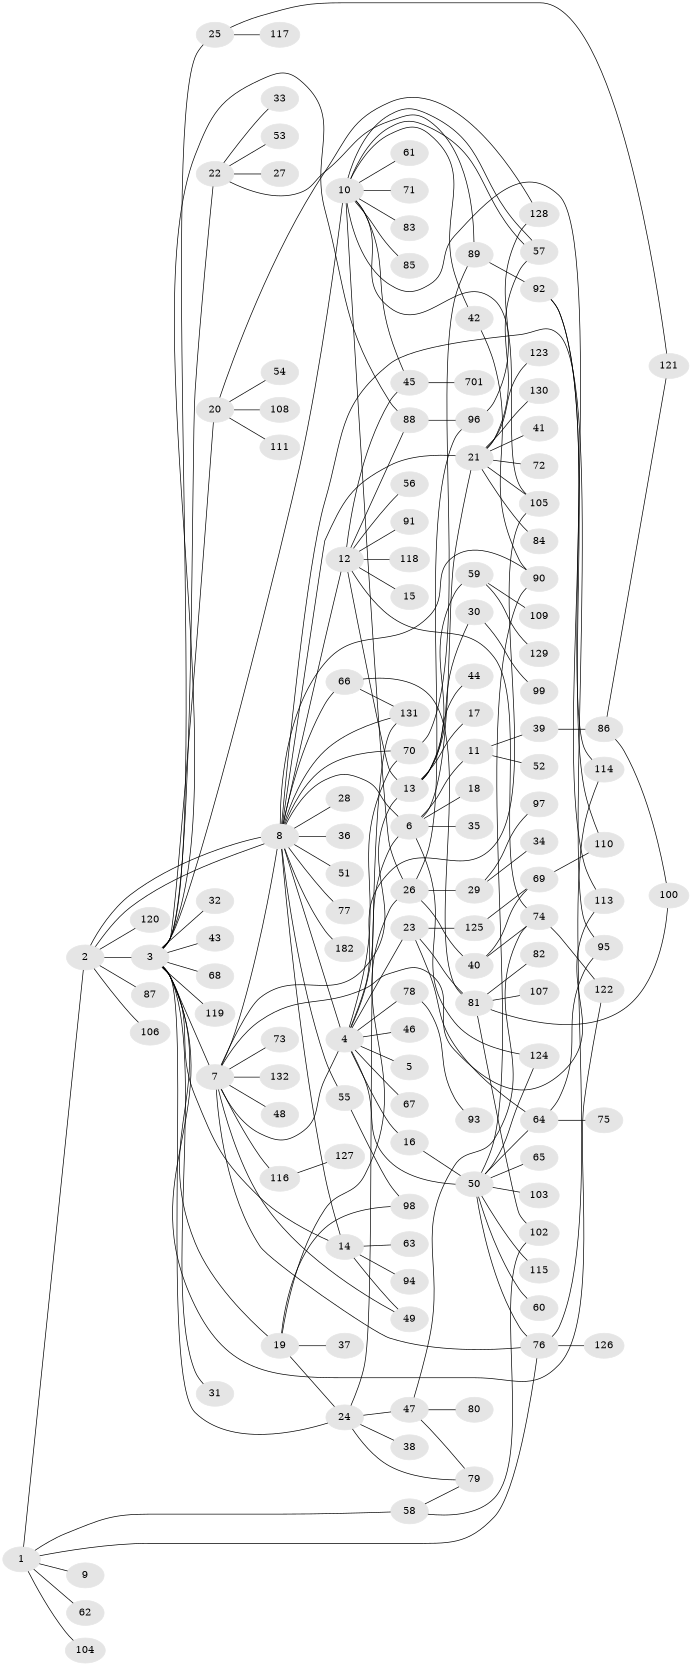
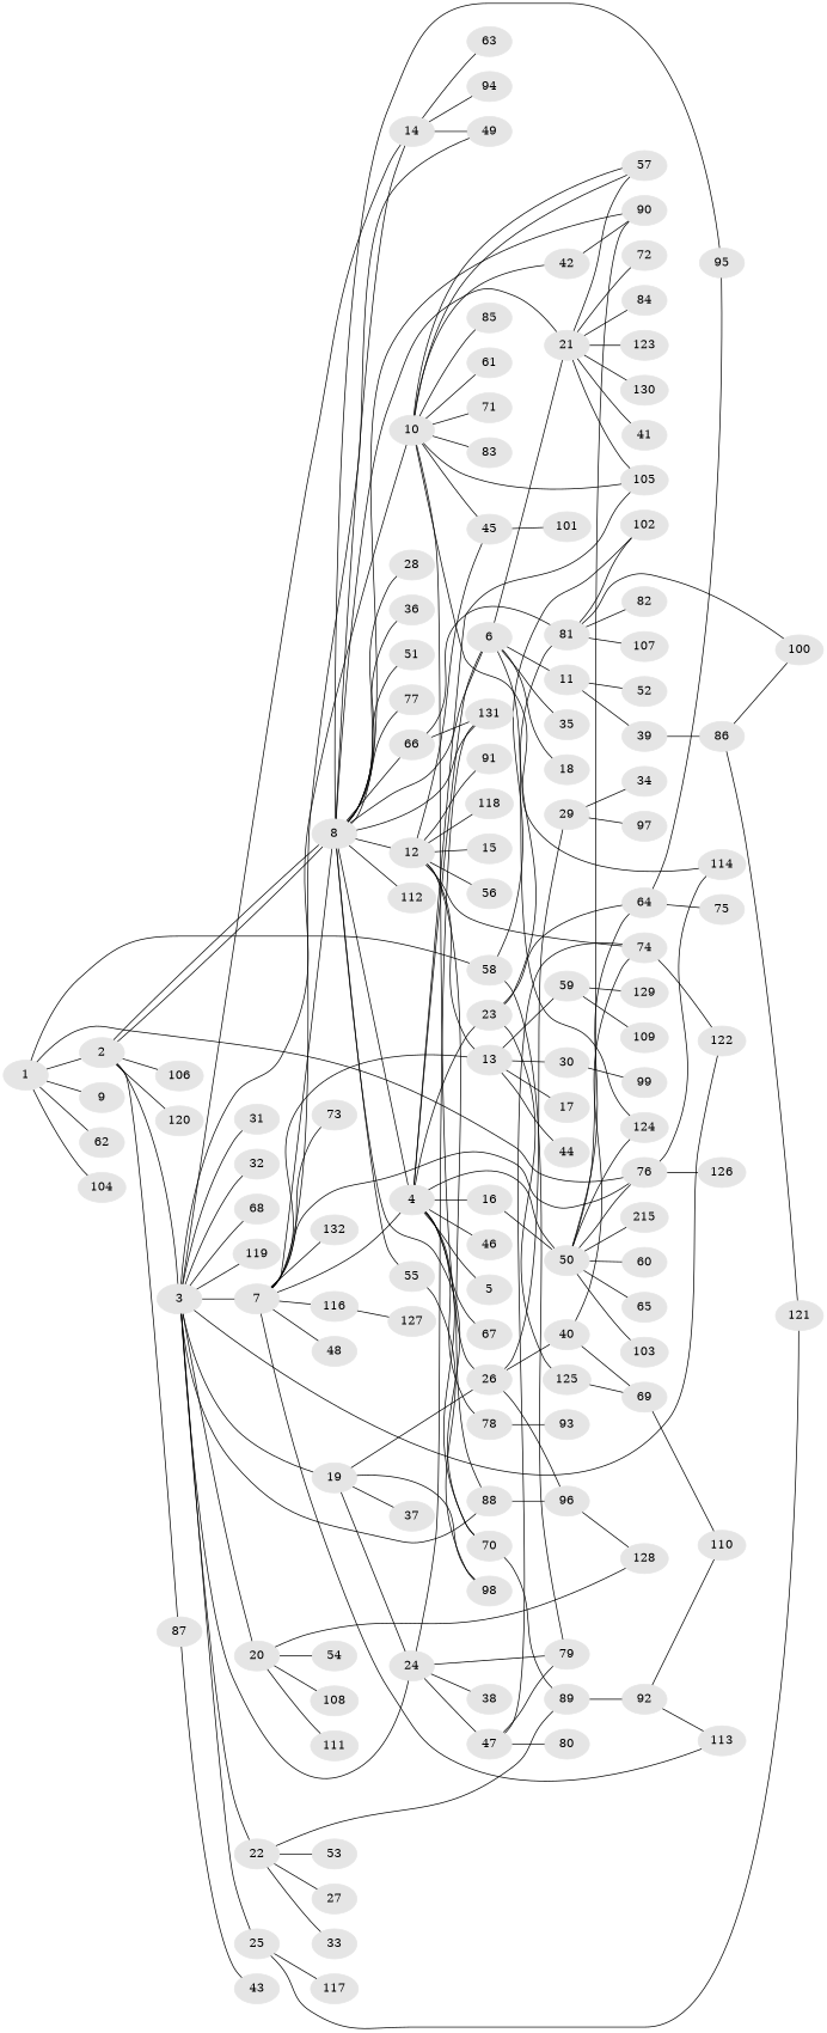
  graph {
    rankdir=LR
    node [color=gray90 style=filled]
    1
    2
    9
    58
    62
    76
    104
    3
    8
    87
    106
    120
    79
    102
    114
    126
    7
    10
    14
    19
    20
    22
    24
    25
    31
    32
    43
    68
    88
    119
    122
    4
    5
    6
    16
    23
    46
    50
    67
    70
    78
    105
    21
    12
    28
    36
    51
    55
    66
    77
    90
    95
-   112 [label=182]
+   112
    131
    13
    48
    49
    73
    113
    116
    132
    26
    42
    45
    57
    61
    71
    83
    85
    63
    94
    37
    98
    54
    108
    111
    128
    27
    33
    53
    89
    38
    47
    117
    121
    96
    11
    18
    35
    124
    64
    81
    125
    60
    65
    103
-   115
+   115 [label=215]
    93
    39
    52
    41
    72
    84
    123
    130
    17
    30
    44
    59
    127
    15
    56
    74
    91
    118
    29
    40
-   101 [label=701]
+   101
    86
    99
    109
    129
    92
    75
    82
    100
    107
    69
    80
    34
    97
    110
    1 -- 2
    1 -- 9
    1 -- 58
    1 -- 62
    1 -- 76
    1 -- 104
    2 -- 3
    2 -- 8
    2 -- 8
    2 -- 87
    2 -- 106
    2 -- 120
    58 -- 79
    58 -- 102
    76 -- 114
    76 -- 126
    3 -- 7
    3 -- 10
    3 -- 14
    3 -- 19
    3 -- 20
    3 -- 22
    3 -- 24
    3 -- 25
    3 -- 31
    3 -- 32
-   3 -- 43
+   87 -- 43
    3 -- 68
    3 -- 88
    3 -- 119
    3 -- 122
    8 -- 14
    8 -- 4
    8 -- 70
    8 -- 21
    8 -- 12
    8 -- 28
    8 -- 36
    8 -- 51
    8 -- 55
    8 -- 66
    8 -- 77
    8 -- 90
    8 -- 95
    8 -- 112
    8 -- 131
    7 -- 76
    7 -- 8
    7 -- 13
    7 -- 48
    7 -- 49
    7 -- 73
    7 -- 113
    7 -- 116
    7 -- 132
    10 -- 114
    10 -- 105
    10 -- 26
    10 -- 42
    10 -- 45
    10 -- 57
    10 -- 57
    10 -- 61
    10 -- 71
    10 -- 83
    10 -- 85
    14 -- 49
    14 -- 63
    14 -- 94
    19 -- 24
    19 -- 26
    19 -- 37
    19 -- 98
    20 -- 54
    20 -- 108
    20 -- 111
    20 -- 128
    22 -- 27
    22 -- 33
    22 -- 53
    22 -- 89
    24 -- 79
    24 -- 131
    24 -- 38
    24 -- 47
    25 -- 117
    25 -- 121
    88 -- 96
    4 -- 7
    4 -- 5
    4 -- 6
    4 -- 16
    4 -- 23
    4 -- 46
    4 -- 50
    4 -- 67
    4 -- 70
    4 -- 78
    4 -- 105
    6 -- 8
    6 -- 21
    6 -- 11
    6 -- 18
    6 -- 35
    6 -- 124
    16 -- 50
    23 -- 64
    23 -- 81
    23 -- 125
    50 -- 76
    50 -- 90
    50 -- 124
    50 -- 64
    50 -- 60
    50 -- 65
    50 -- 103
    50 -- 115
    70 -- 89
    78 -- 93
    21 -- 105
    21 -- 57
    21 -- 41
    21 -- 72
    21 -- 84
    21 -- 123
    21 -- 130
    12 -- 88
    12 -- 13
    12 -- 45
    12 -- 15
    12 -- 56
    12 -- 74
    12 -- 91
    12 -- 118
    55 -- 98
    66 -- 131
    66 -- 81
    13 -- 17
    13 -- 30
    13 -- 44
    13 -- 59
    116 -- 127
    26 -- 96
    26 -- 29
    26 -- 40
    42 -- 90
    45 -- 101
    89 -- 92
    47 -- 79
    47 -- 74
    47 -- 80
    96 -- 128
    11 -- 39
    11 -- 52
    64 -- 95
    64 -- 75
    81 -- 102
    81 -- 82
    81 -- 100
    81 -- 107
    125 -- 69
    39 -- 86
    30 -- 99
    59 -- 109
    59 -- 129
    74 -- 122
    29 -- 34
    29 -- 97
    40 -- 74
    40 -- 69
    86 -- 121
    86 -- 100
    92 -- 113
    92 -- 110
    69 -- 110
  }
